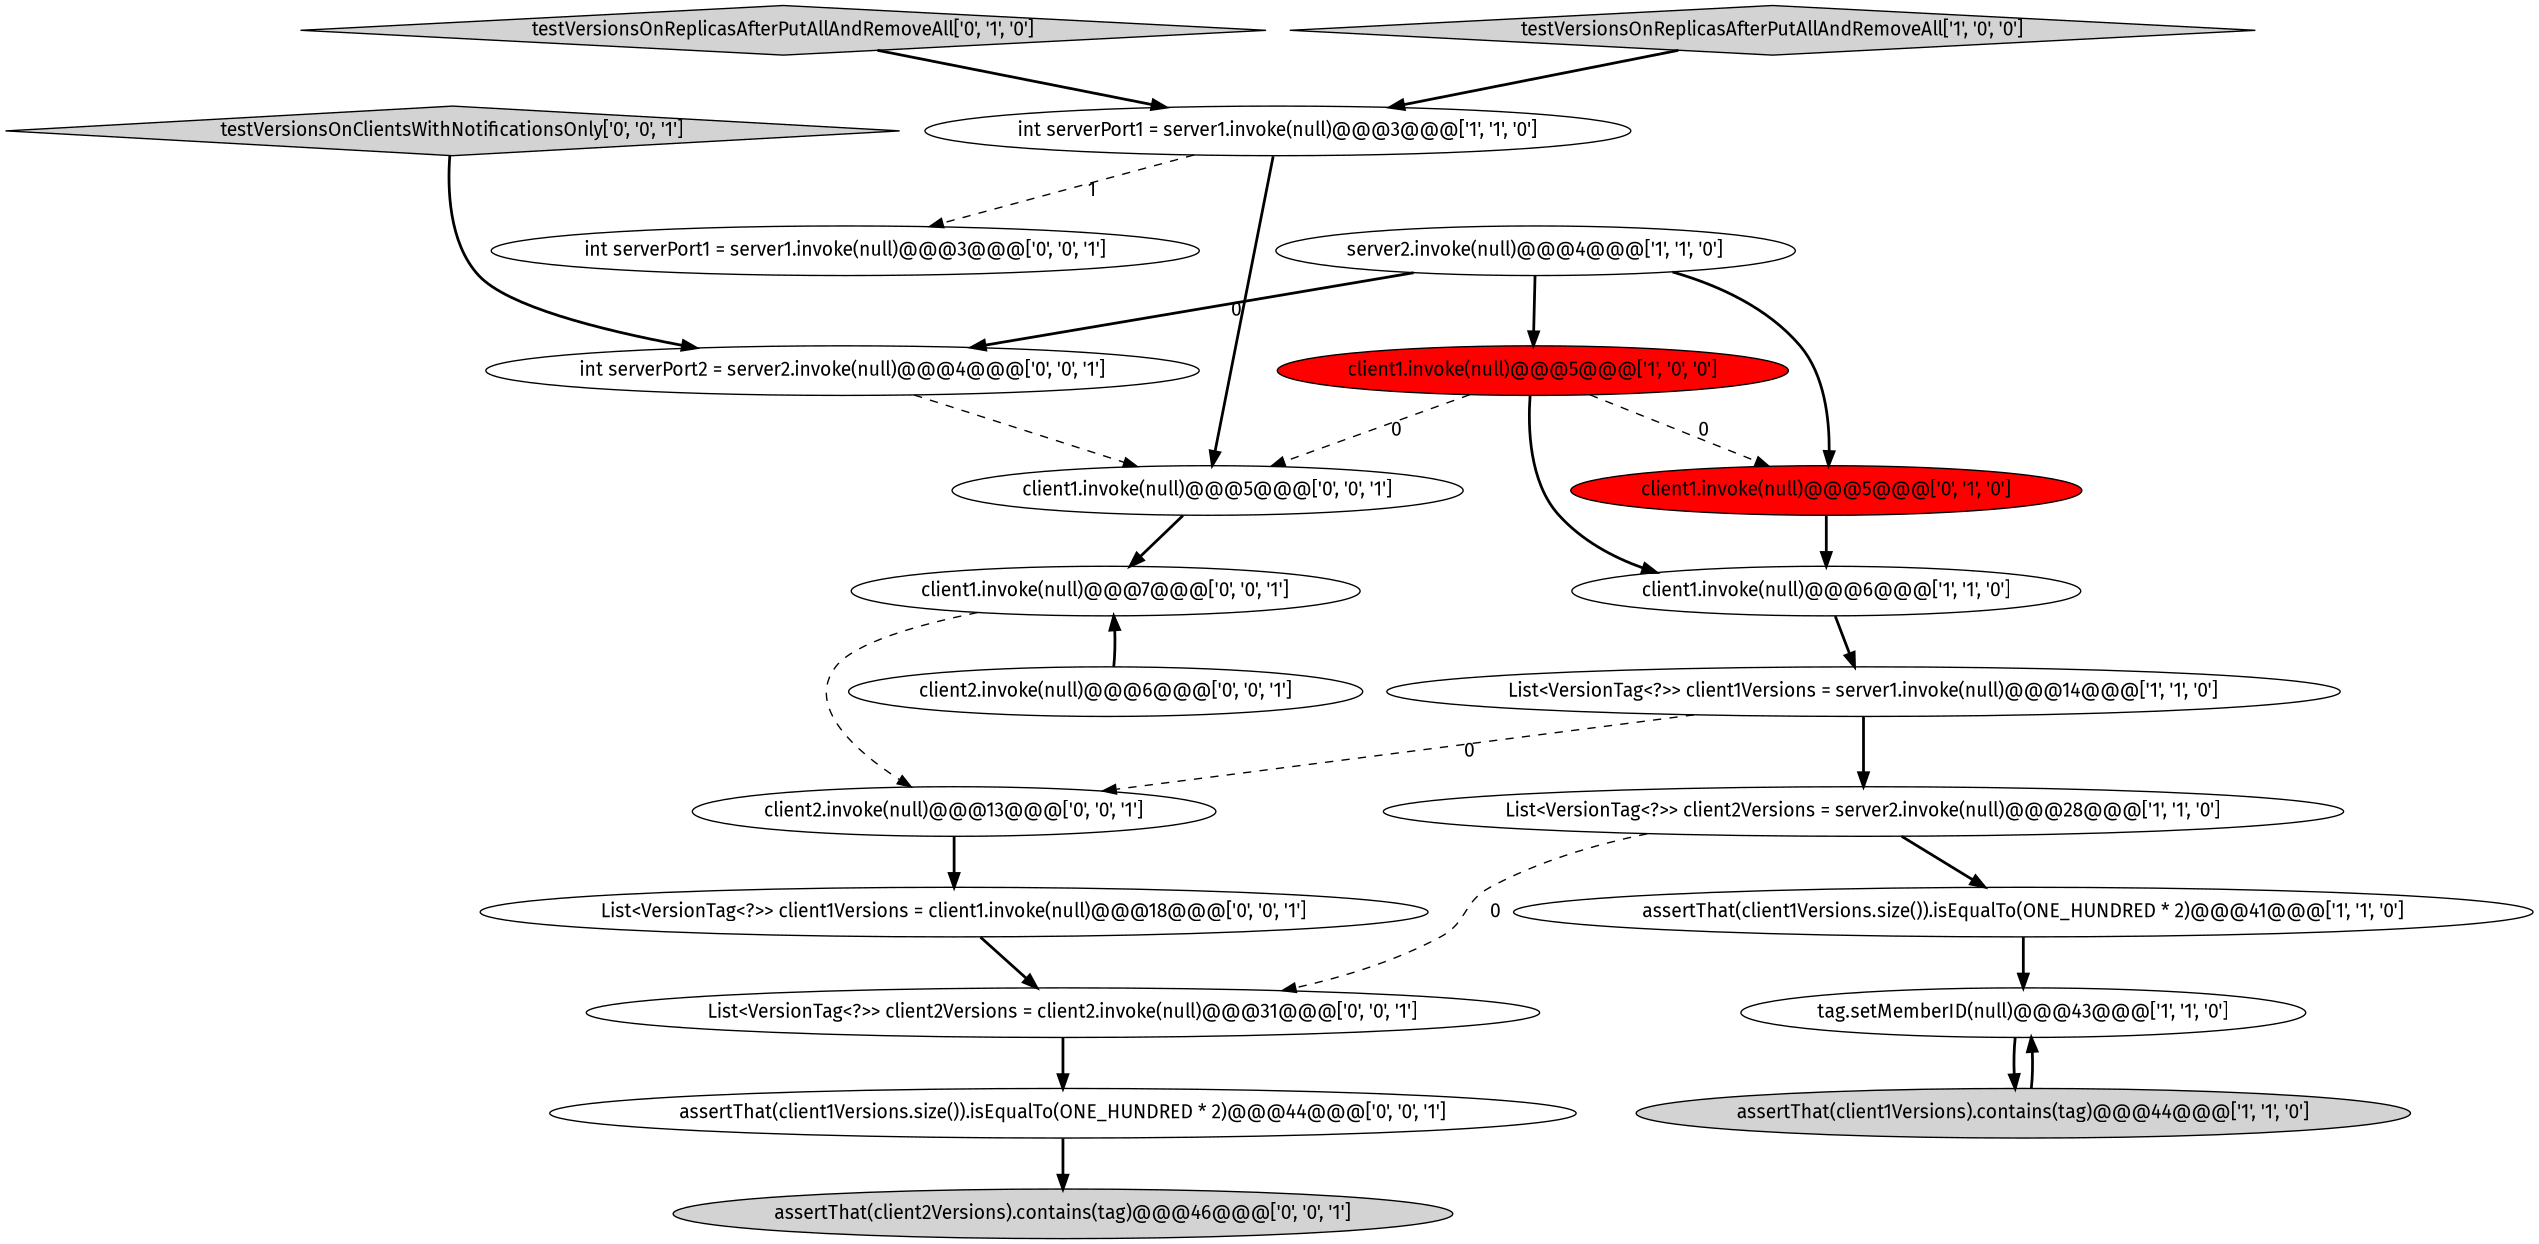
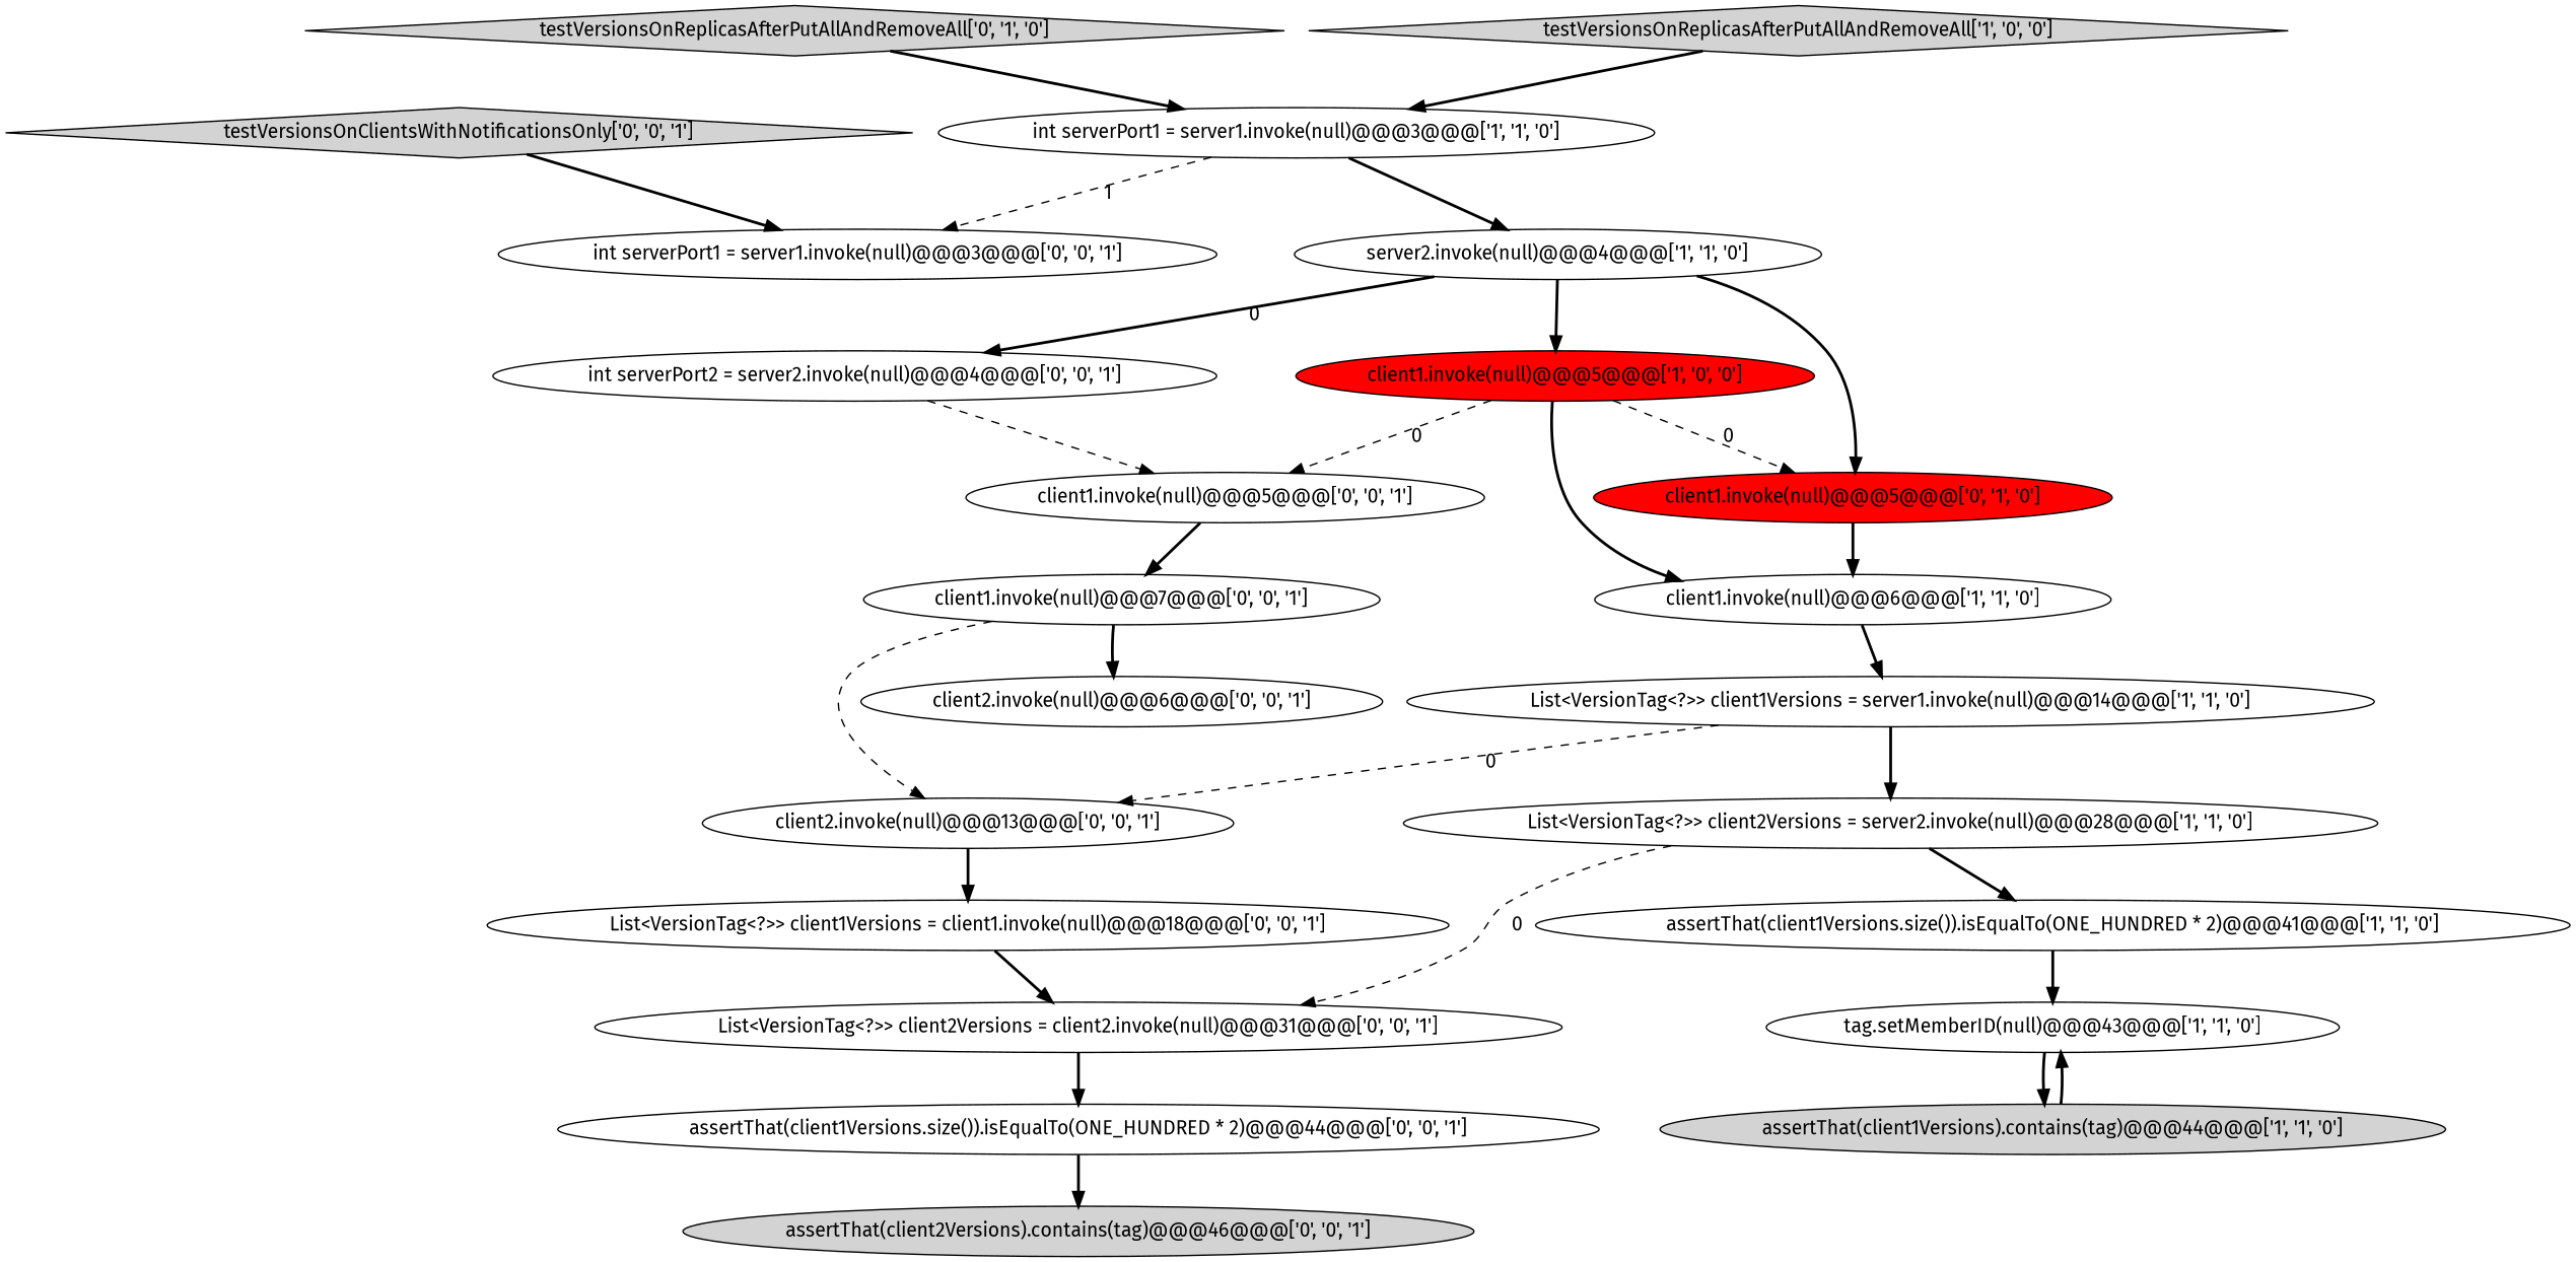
  digraph {
    fontname="Fira Sans"
    node [fillcolor=white fontname="Fira Sans" shape=ellipse style=filled]
    edge [fontname="Fira Sans" style=bold]
    n1 [label="List<VersionTag<?>> client2Versions = server2.invoke(null)@@@28@@@['1', '1', '0']"]
    n2 [label="List<VersionTag<?>> client2Versions = client2.invoke(null)@@@31@@@['0', '0', '1']"]
    n3 [label="assertThat(client1Versions.size()).isEqualTo(ONE_HUNDRED * 2)@@@41@@@['1', '1', '0']"]
    n4 [label="assertThat(client1Versions.size()).isEqualTo(ONE_HUNDRED * 2)@@@44@@@['0', '0', '1']"]
    n5 [label="tag.setMemberID(null)@@@43@@@['1', '1', '0']"]
    n6 [fillcolor=red label="client1.invoke(null)@@@5@@@['0', '1', '0']"]
    n7 [label="client1.invoke(null)@@@6@@@['1', '1', '0']"]
    n8 [label="List<VersionTag<?>> client1Versions = server1.invoke(null)@@@14@@@['1', '1', '0']"]
    n9 [fillcolor=lightgray label="assertThat(client2Versions).contains(tag)@@@46@@@['0', '0', '1']"]
    n10 [label="List<VersionTag<?>> client1Versions = client1.invoke(null)@@@18@@@['0', '0', '1']"]
    n11 [fillcolor=lightgray label="assertThat(client1Versions).contains(tag)@@@44@@@['1', '1', '0']"]
    n12 [label="server2.invoke(null)@@@4@@@['1', '1', '0']"]
    n13 [fillcolor=red label="client1.invoke(null)@@@5@@@['1', '0', '0']"]
    n14 [label="int serverPort2 = server2.invoke(null)@@@4@@@['0', '0', '1']"]
    n15 [label="client1.invoke(null)@@@5@@@['0', '0', '1']"]
    n16 [label="client1.invoke(null)@@@7@@@['0', '0', '1']"]
    n17 [label="client2.invoke(null)@@@6@@@['0', '0', '1']"]
    n18 [label="client2.invoke(null)@@@13@@@['0', '0', '1']"]
    n19 [fillcolor=lightgray label="testVersionsOnReplicasAfterPutAllAndRemoveAll['0', '1', '0']" shape=diamond]
    n20 [label="int serverPort1 = server1.invoke(null)@@@3@@@['1', '1', '0']"]
    n21 [label="int serverPort1 = server1.invoke(null)@@@3@@@['0', '0', '1']"]
    n22 [fillcolor=lightgray label="testVersionsOnReplicasAfterPutAllAndRemoveAll['1', '0', '0']" shape=diamond]
    n23 [fillcolor=lightgray label="testVersionsOnClientsWithNotificationsOnly['0', '0', '1']" shape=diamond]
    n1 -> n2 [label=0 style=dashed]
    n1 -> n3
    n2 -> n4
    n3 -> n5
    n4 -> n9
    n5 -> n11
    n6 -> n7
    n7 -> n8
    n8 -> n1
    n8 -> n18 [label=0 style=dashed]
    n10 -> n2
    n11 -> n5
    n12 -> n6
    n12 -> n13
    n12 -> n14 [label=0]
    n13 -> n6 [label=0 style=dashed]
    n13 -> n7
    n13 -> n15 [label=0 style=dashed]
    n14 -> n15 [style=dashed]
    n15 -> n16
    n16 -> n18 [style=dashed]
-   n17 -> n16
+   n16 -> n17
    n18 -> n10
    n19 -> n20
-   n20 -> n15
+   n20 -> n12
    n20 -> n21 [label=1 style=dashed]
    n22 -> n20
-   n23 -> n14
+   n23 -> n21
  }
